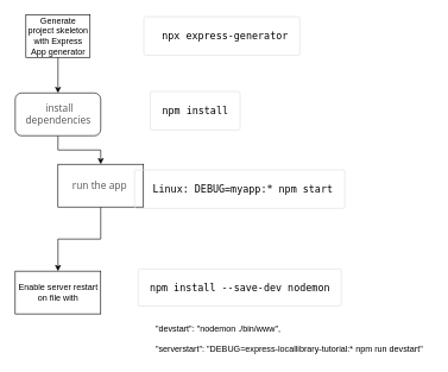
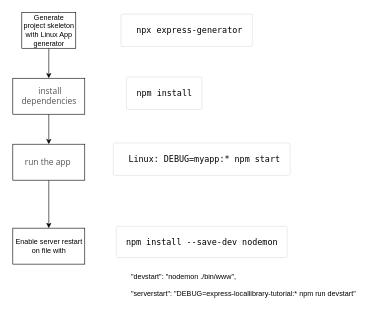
  <mxCell id="0" />
  <mxCell id="1" parent="0" />
  <mxCell id="2" value="" style="edgeStyle=orthogonalEdgeStyle;rounded=0;orthogonalLoop=1;jettySize=auto;html=1;" parent="1" source="3" target="7" edge="1"><mxGeometry relative="1" as="geometry" /></mxCell>
- <mxCell id="3" value="Generate project skeleton with Express App generator" style="rounded=0;whiteSpace=wrap;html=1;" parent="1" vertex="1"><mxGeometry x="35.5" y="20" width="90" height="60" as="geometry" /></mxCell>
+ <mxCell id="3" value="Generate project skeleton with Linux App generator" style="rounded=0;whiteSpace=wrap;html=1;" parent="1" vertex="1"><mxGeometry x="35.5" y="20" width="90" height="60" as="geometry" /></mxCell>
  <mxCell id="4" value="&lt;pre style=&quot;box-sizing: border-box ; color: rgb(85 , 85 , 85) ; font-size: 14px ; line-height: 1.4 ; padding: 16px ; border-radius: 3px ; overflow: auto ; border: 1px solid rgb(221 , 221 , 221)&quot;&gt;&lt;code class=&quot;language-console&quot; style=&quot;box-sizing: border-box ; overflow: scroll ; word-break: normal ; color: rgb(0 , 0 , 0) ; text-shadow: rgb(255 , 255 , 255) 0px 1px ; font-family: &amp;#34;consolas&amp;#34; , &amp;#34;monaco&amp;#34; , &amp;#34;andale mono&amp;#34; , monospace ; direction: ltr ; word-spacing: normal ; line-height: 1.5&quot;&gt; npx express-generator&lt;/code&gt;&lt;/pre&gt;" style="text;html=1;strokeColor=none;fillColor=none;align=center;verticalAlign=middle;whiteSpace=wrap;rounded=0;" parent="1" vertex="1"><mxGeometry x="205.5" y="40" width="210" height="20" as="geometry" /></mxCell>
  <mxCell id="5" value="&lt;pre style=&quot;box-sizing: border-box ; color: rgb(85 , 85 , 85) ; font-size: 14px ; line-height: 1.4 ; padding: 16px ; border-radius: 3px ; overflow: auto ; border: 1px solid rgb(221 , 221 , 221)&quot;&gt;&lt;code class=&quot;language-console&quot; style=&quot;box-sizing: border-box ; overflow: scroll ; word-break: normal ; color: rgb(0 , 0 , 0) ; text-shadow: rgb(255 , 255 , 255) 0px 1px ; font-family: &amp;#34;consolas&amp;#34; , &amp;#34;monaco&amp;#34; , &amp;#34;andale mono&amp;#34; , monospace ; direction: ltr ; word-spacing: normal ; line-height: 1.5&quot;&gt;npm install&lt;/code&gt;&lt;/pre&gt;" style="text;html=1;strokeColor=none;fillColor=none;align=center;verticalAlign=middle;whiteSpace=wrap;rounded=0;" parent="1" vertex="1"><mxGeometry x="196" y="140" width="155" height="30" as="geometry" /></mxCell>
  <mxCell id="6" value="" style="edgeStyle=orthogonalEdgeStyle;rounded=0;orthogonalLoop=1;jettySize=auto;html=1;" parent="1" source="7" target="9" edge="1"><mxGeometry relative="1" as="geometry" /></mxCell>
- <mxCell id="7" value="&lt;span style=&quot;color: rgb(85 , 85 , 85) ; font-family: &amp;#34;open sans&amp;#34; , sans-serif ; font-size: 14px&quot;&gt;&amp;nbsp;install dependencies&lt;/span&gt;" style="whiteSpace=wrap;html=1;rounded=1;" parent="1" vertex="1"><mxGeometry x="20.5" y="130" width="120" height="60" as="geometry" /></mxCell>
+ <mxCell id="7" value="&lt;span style=&quot;color: rgb(85 , 85 , 85) ; font-family: &amp;#34;open sans&amp;#34; , sans-serif ; font-size: 14px&quot;&gt;&amp;nbsp;install dependencies&lt;/span&gt;" style="rounded=0;whiteSpace=wrap;html=1;" parent="1" vertex="1"><mxGeometry x="20.5" y="130" width="120" height="60" as="geometry" /></mxCell>
  <mxCell id="8" value="" style="edgeStyle=orthogonalEdgeStyle;rounded=0;orthogonalLoop=1;jettySize=auto;html=1;" parent="1" source="9" target="11" edge="1"><mxGeometry relative="1" as="geometry" /></mxCell>
- <mxCell id="9" value="&lt;span style=&quot;color: rgb(85 , 85 , 85) ; font-family: &amp;#34;open sans&amp;#34; , sans-serif ; font-size: 14px&quot;&gt;run the app&amp;nbsp;&lt;/span&gt;" style="whiteSpace=wrap;html=1;rounded=0;" parent="1" vertex="1"><mxGeometry x="80.5" y="230" width="120" height="60" as="geometry" /></mxCell>
+ <mxCell id="9" value="&lt;span style=&quot;color: rgb(85 , 85 , 85) ; font-family: &amp;#34;open sans&amp;#34; , sans-serif ; font-size: 14px&quot;&gt;run the app&amp;nbsp;&lt;/span&gt;" style="whiteSpace=wrap;html=1;rounded=0;" parent="1" vertex="1"><mxGeometry x="20.5" y="240" width="120" height="60" as="geometry" /></mxCell>
  <mxCell id="10" value="&lt;pre style=&quot;box-sizing: border-box ; color: rgb(85 , 85 , 85) ; font-size: 14px ; line-height: 1.4 ; padding: 16px ; border-radius: 3px ; overflow: auto ; border: 1px solid rgb(221 , 221 , 221)&quot;&gt;&lt;code class=&quot;language-console&quot; style=&quot;box-sizing: border-box ; overflow: scroll ; word-break: normal ; color: rgb(0 , 0 , 0) ; text-shadow: rgb(255 , 255 , 255) 0px 1px ; font-family: &amp;#34;consolas&amp;#34; , &amp;#34;monaco&amp;#34; , &amp;#34;andale mono&amp;#34; , monospace ; direction: ltr ; word-spacing: normal ; line-height: 1.5&quot;&gt; Linux: DEBUG=myapp:* npm start&lt;/code&gt;&lt;/pre&gt;" style="text;html=1;strokeColor=none;fillColor=none;align=center;verticalAlign=middle;whiteSpace=wrap;rounded=0;" parent="1" vertex="1"><mxGeometry x="216" y="250" width="240" height="30" as="geometry" /></mxCell>
  <mxCell id="11" value="Enable server restart on file with" style="whiteSpace=wrap;html=1;rounded=0;" parent="1" vertex="1"><mxGeometry x="20.5" y="380" width="120" height="60" as="geometry" /></mxCell>
  <mxCell id="12" value="&lt;pre style=&quot;box-sizing: border-box ; line-height: 1.4 ; padding: 16px ; border-radius: 3px ; overflow: auto ; border: 1px solid rgb(221 , 221 , 221)&quot;&gt;&lt;font face=&quot;consolas, monaco, andale mono, monospace&quot;&gt;&lt;span style=&quot;font-size: 14px&quot;&gt;npm install --save-dev nodemon&lt;/span&gt;&lt;/font&gt;&lt;span style=&quot;color: rgb(85 , 85 , 85) ; font-size: 14px&quot;&gt;&lt;br/&gt;&lt;/span&gt;&lt;/pre&gt;&lt;div&gt;&lt;br&gt;&lt;/div&gt;" style="text;html=1;strokeColor=none;fillColor=none;align=center;verticalAlign=middle;whiteSpace=wrap;rounded=0;" parent="1" vertex="1"><mxGeometry x="231" y="390" width="210" height="40" as="geometry" /></mxCell>
  <mxCell id="13" value=" &quot;devstart&quot;: &quot;nodemon ./bin/www&quot;,&lt;br/&gt;&lt;br&gt;    &quot;serverstart&quot;: &quot;DEBUG=express-locallibrary-tutorial:* npm run devstart&quot;" style="text;html=1;align=left;verticalAlign=middle;resizable=0;points=[];autosize=1;strokeColor=none;fillColor=none;fontSize=12;fontFamily=Helvetica;fontColor=default;" parent="1" vertex="1"><mxGeometry x="216" y="450" width="390" height="50" as="geometry" /></mxCell>
